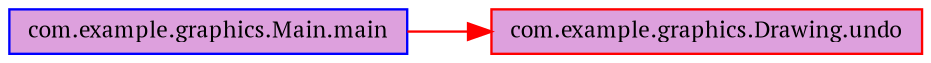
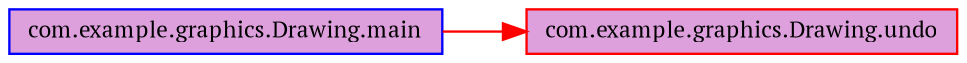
  digraph {
    rankdir=RL
    fontname="PT Serif"
    node [fillcolor=plum fontname="PT Serif" fontsize=10 shape=box style=filled]
    n1 [color=red fontcolor=black height=0.2 label="com.example.graphics.Drawing.undo" width=0.4]
-   n2 [color=blue height=0.2 label="com.example.graphics.Main.main" width=0.4]
+   n2 [color=blue height=0.2 label="com.example.graphics.Drawing.main" width=0.4]
    n1 -> n2 [color=red dir=back fontname="PT Serif" fontsize=10 labelfontname=Helvetica labelfontsize=10 style=solid]
  }
